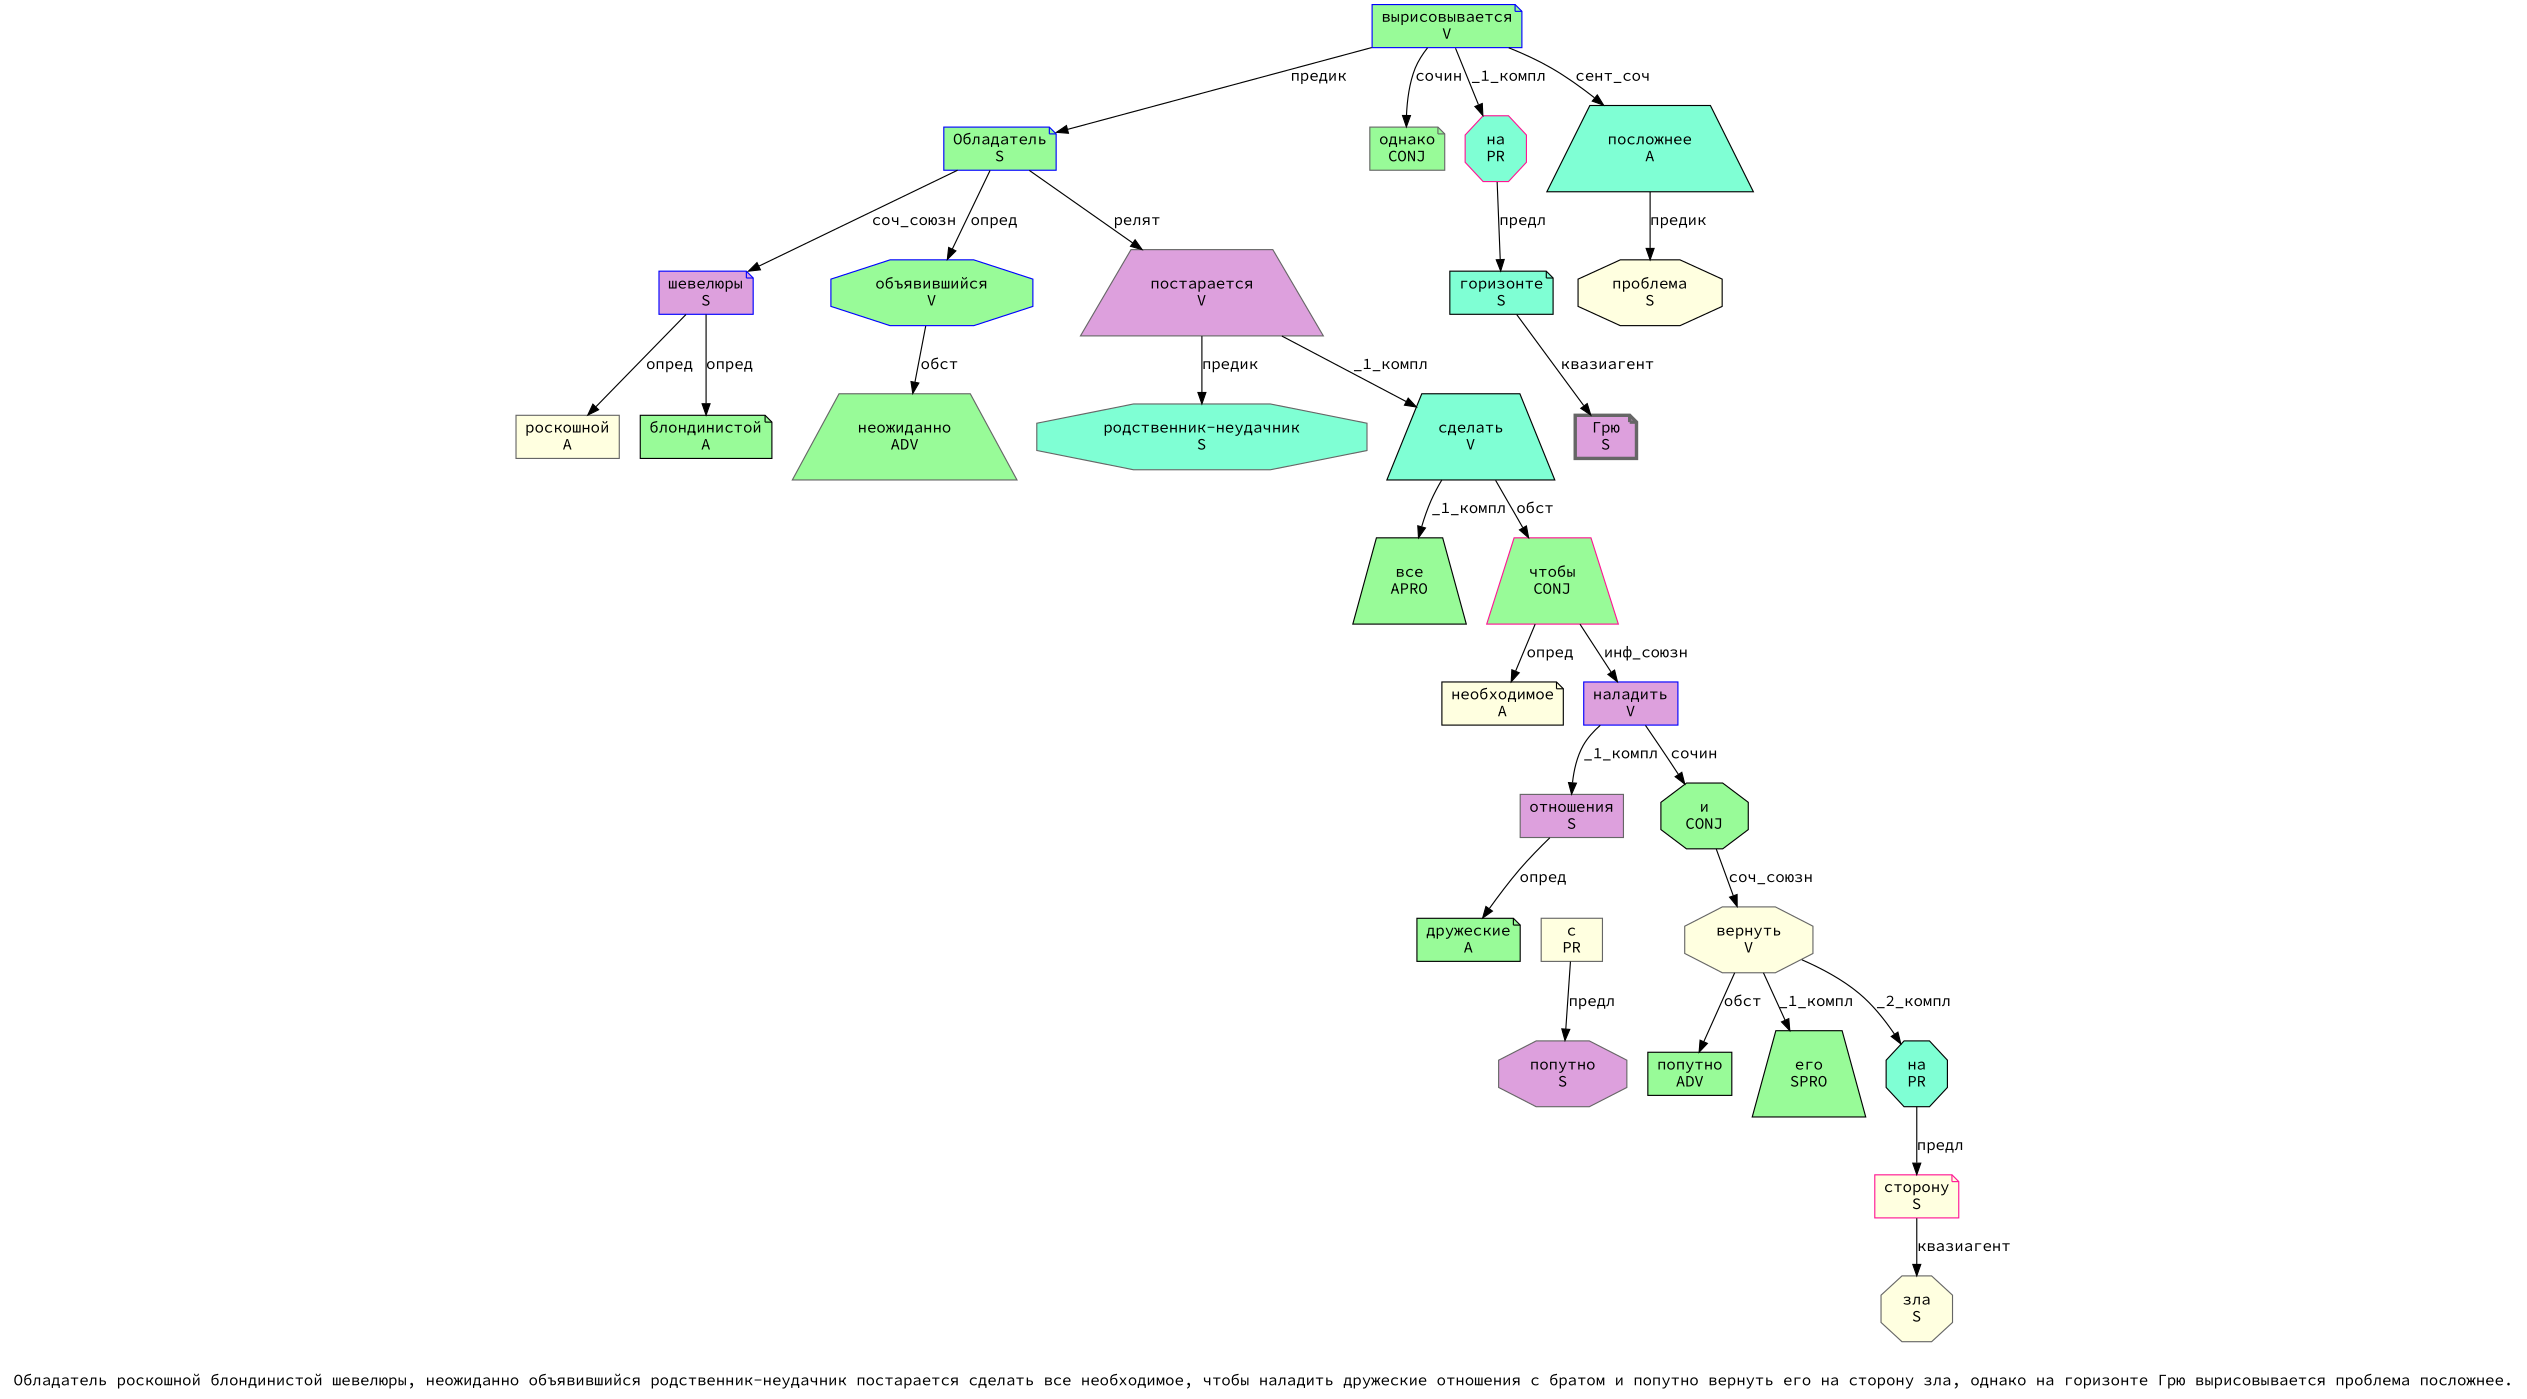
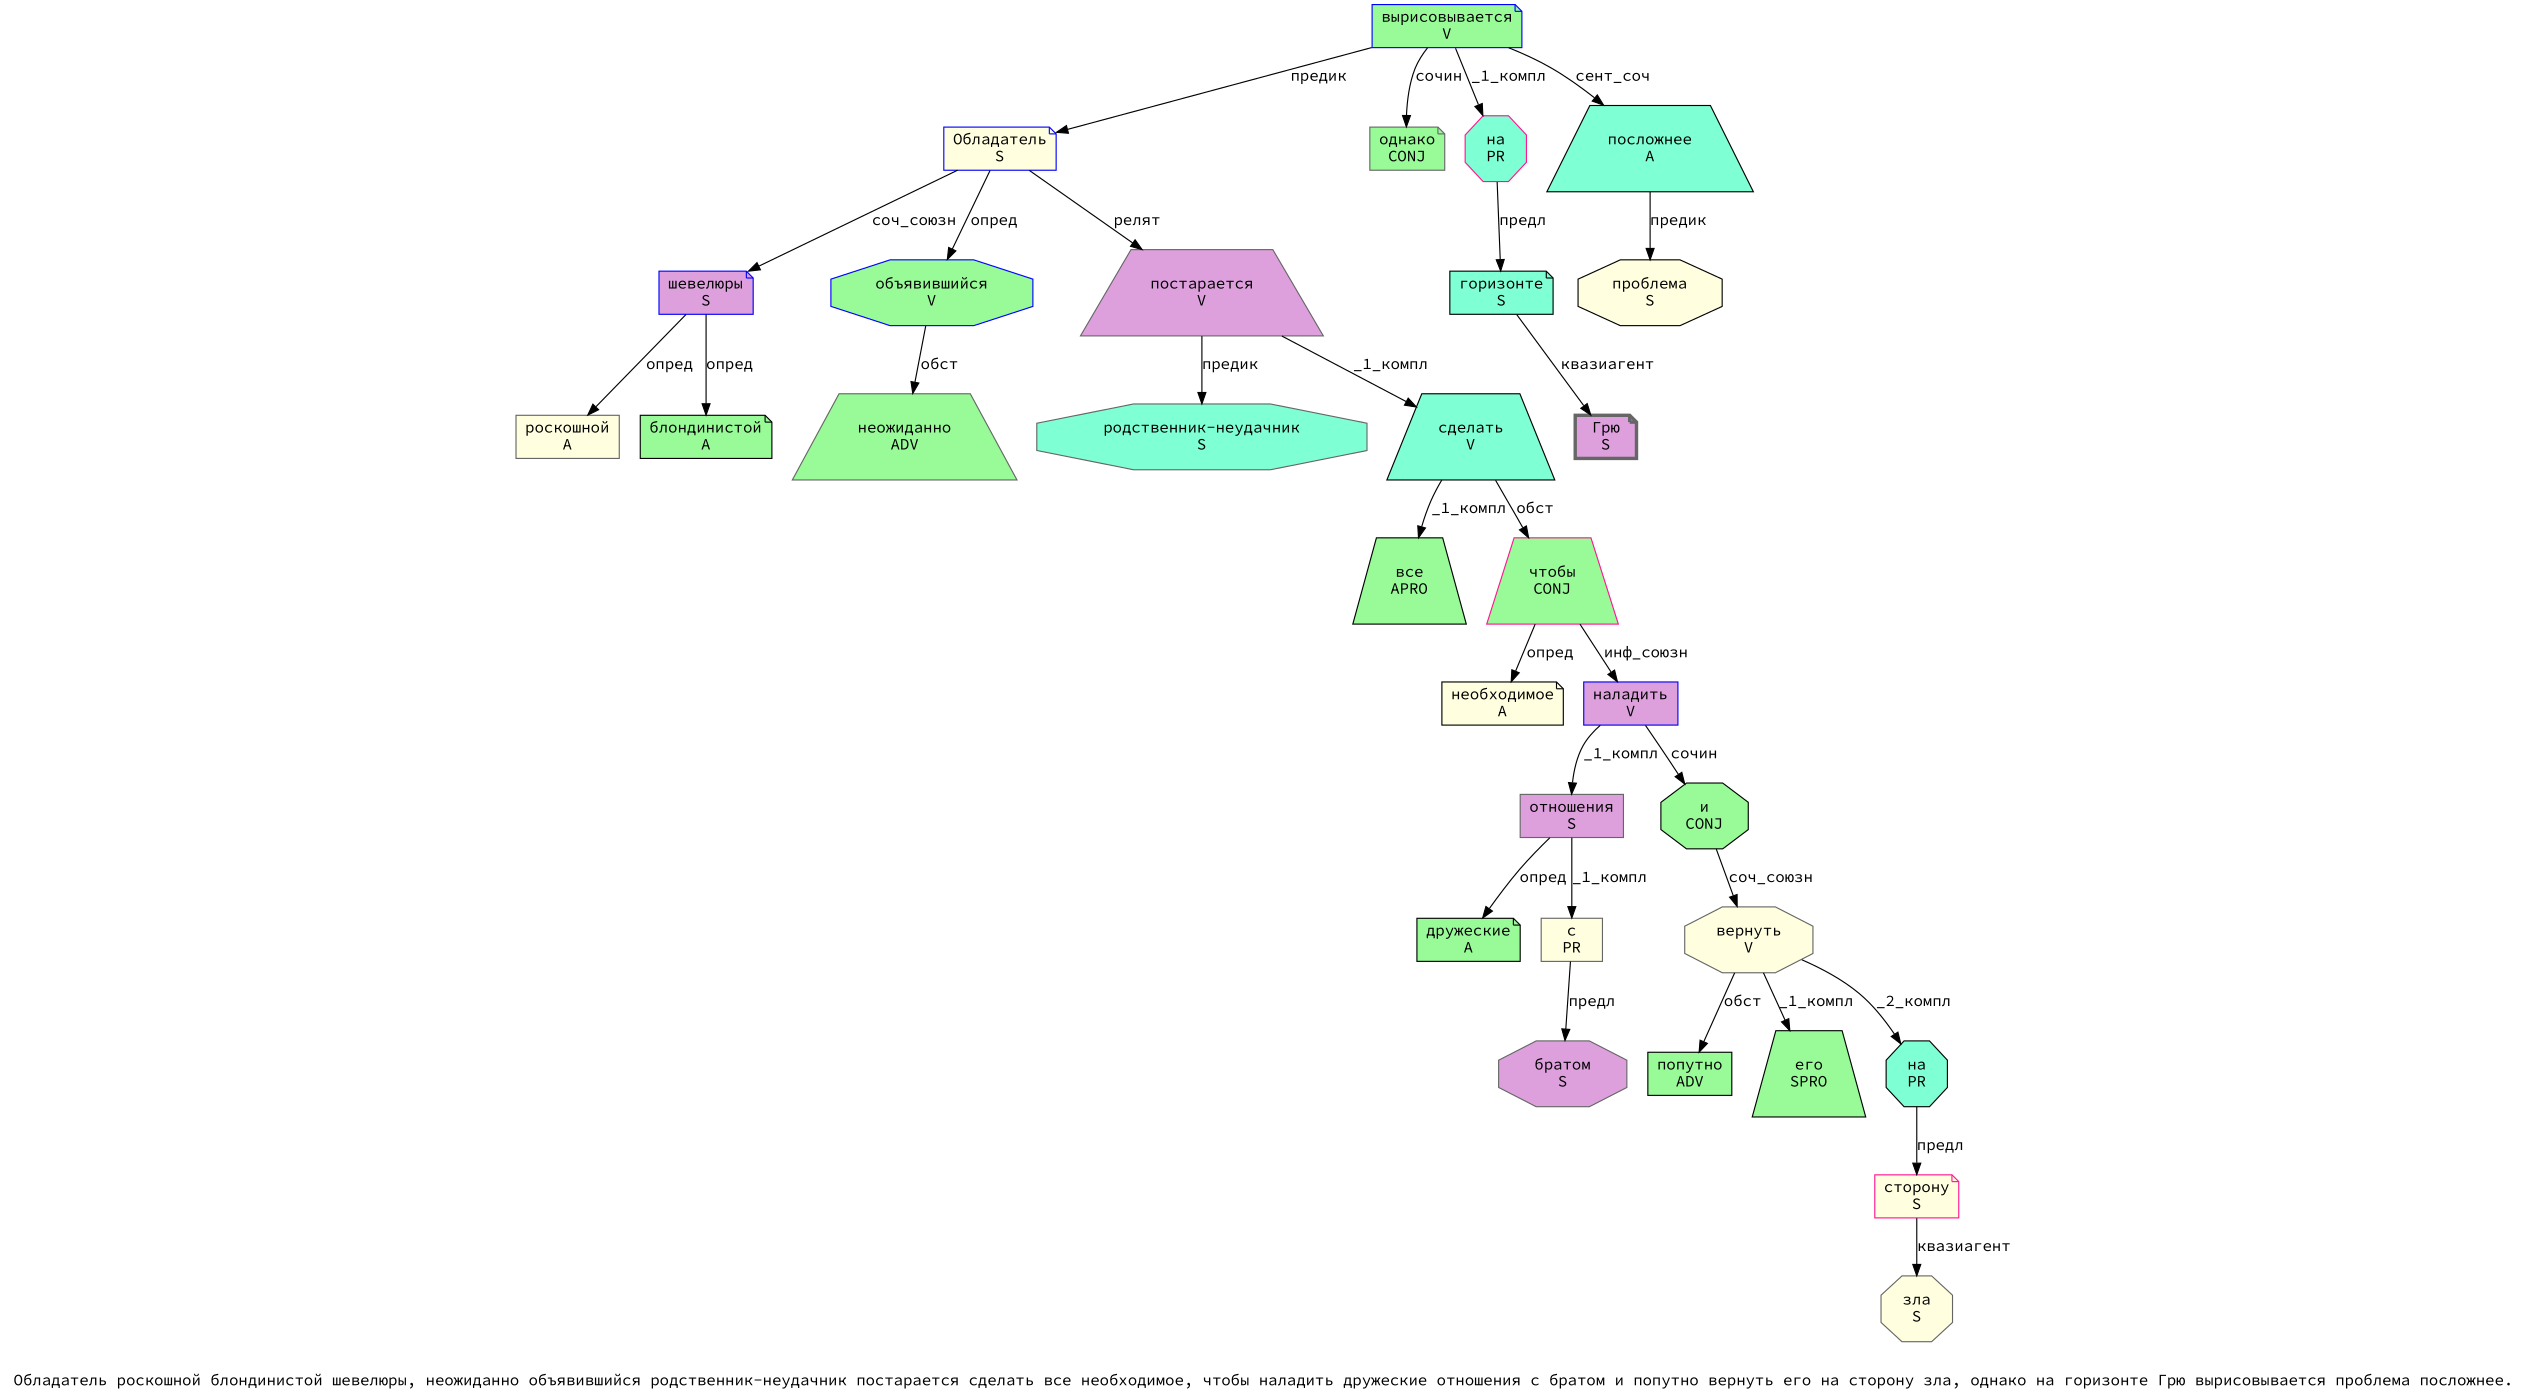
  digraph {
    fontname="Source Code Pro"
    label="Обладатель роскошной блондинистой шевелюры, неожиданно объявившийся родственник-неудачник постарается сделать все необходимое, чтобы наладить дружеские отношения с братом и попутно вернуть его на сторону зла, однако на горизонте Грю вырисовывается проблема посложнее."
    node [color=black fillcolor=palegreen fontname="Source Code Pro" penwidth=1 shape=note style=filled]
    edge [fontname="Source Code Pro"]
-   n1 [color=blue label="Обладатель\nS"]
+   n1 [color=blue fillcolor=lightyellow label="Обладатель\nS"]
    n2 [color=blue fillcolor=plum label="шевелюры\nS"]
    n3 [color=blue label="объявившийся\nV" shape=octagon]
    n4 [color=gray40 fillcolor=plum label="постарается\nV" shape=trapezium]
    n5 [color=gray40 fillcolor=lightyellow label="роскошной\nA" shape=box]
    n6 [label="блондинистой\nA"]
    n7 [color=gray40 label="неожиданно\nADV" shape=trapezium]
    n8 [color=gray40 fillcolor=aquamarine label="родственник-неудачник\nS" shape=octagon]
    n9 [fillcolor=aquamarine label="сделать\nV" shape=trapezium]
    n10 [label="все\nAPRO" shape=trapezium]
    n11 [color=deeppink label="чтобы\nCONJ" shape=trapezium]
    n12 [fillcolor=lightyellow label="необходимое\nA"]
    n13 [color=blue fillcolor=plum label="наладить\nV" shape=box]
    n14 [color=gray40 fillcolor=plum label="отношения\nS" shape=box]
    n15 [label="и\nCONJ" shape=octagon]
    n16 [label="дружеские\nA"]
    n17 [color=gray40 fillcolor=lightyellow label="с\nPR" shape=box]
    n18 [color=gray40 fillcolor=lightyellow label="вернуть\nV" shape=octagon]
-   n19 [color=gray40 fillcolor=plum label="попутно\nS" shape=octagon]
+   n19 [color=gray40 fillcolor=plum label="братом\nS" shape=octagon]
    n20 [label="попутно\nADV" shape=box]
    n21 [label="его\nSPRO" shape=trapezium]
    n22 [fillcolor=aquamarine label="на\nPR" shape=octagon]
    n23 [color=deeppink fillcolor=lightyellow label="сторону\nS"]
    n24 [color=gray40 fillcolor=lightyellow label="зла\nS" shape=octagon]
    n25 [color=gray40 label="однако\nCONJ"]
    n26 [color=deeppink fillcolor=aquamarine label="на\nPR" shape=octagon]
    n27 [fillcolor=aquamarine label="горизонте\nS"]
    n28 [color=gray40 fillcolor=plum label="Грю\nS" penwidth=3]
    n29 [color=blue label="вырисовывается\nV"]
    n30 [fillcolor=aquamarine label="посложнее\nA" shape=trapezium]
    n31 [fillcolor=lightyellow label="проблема\nS" shape=octagon]
    n1 -> n2 [label="соч_союзн"]
    n1 -> n3 [label="опред"]
    n1 -> n4 [label="релят"]
    n2 -> n5 [label="опред"]
    n2 -> n6 [label="опред"]
    n3 -> n7 [label="обст"]
    n4 -> n8 [label="предик"]
    n4 -> n9 [label="_1_компл"]
    n9 -> n10 [label="_1_компл"]
    n9 -> n11 [label="обст"]
    n11 -> n12 [label="опред"]
    n11 -> n13 [label="инф_союзн"]
    n13 -> n14 [label="_1_компл"]
    n13 -> n15 [label="сочин"]
    n14 -> n16 [label="опред"]
+   n14 -> n17 [label="_1_компл"]
    n15 -> n18 [label="соч_союзн"]
    n17 -> n19 [label="предл"]
    n18 -> n20 [label="обст"]
    n18 -> n21 [label="_1_компл"]
    n18 -> n22 [label="_2_компл"]
    n22 -> n23 [label="предл"]
    n23 -> n24 [label="квазиагент"]
    n26 -> n27 [label="предл"]
    n27 -> n28 [label="квазиагент"]
    n29 -> n1 [label="предик"]
    n29 -> n25 [label="сочин"]
    n29 -> n26 [label="_1_компл"]
    n29 -> n30 [label="сент_соч"]
    n30 -> n31 [label="предик"]
  }
